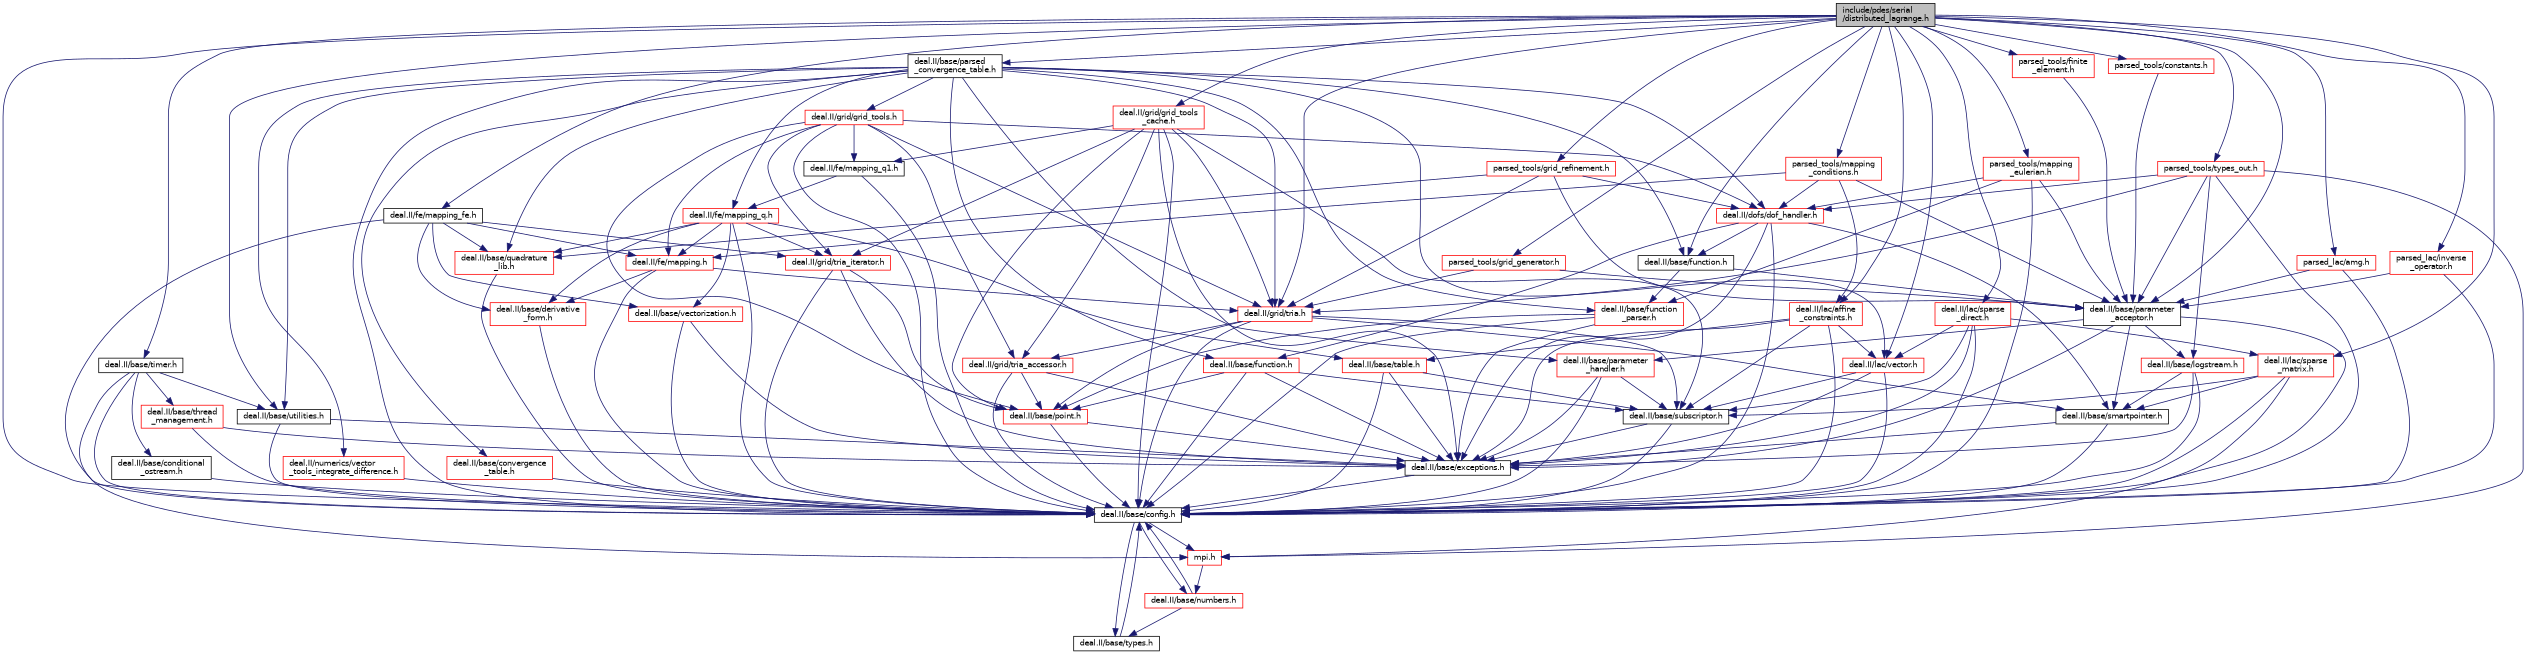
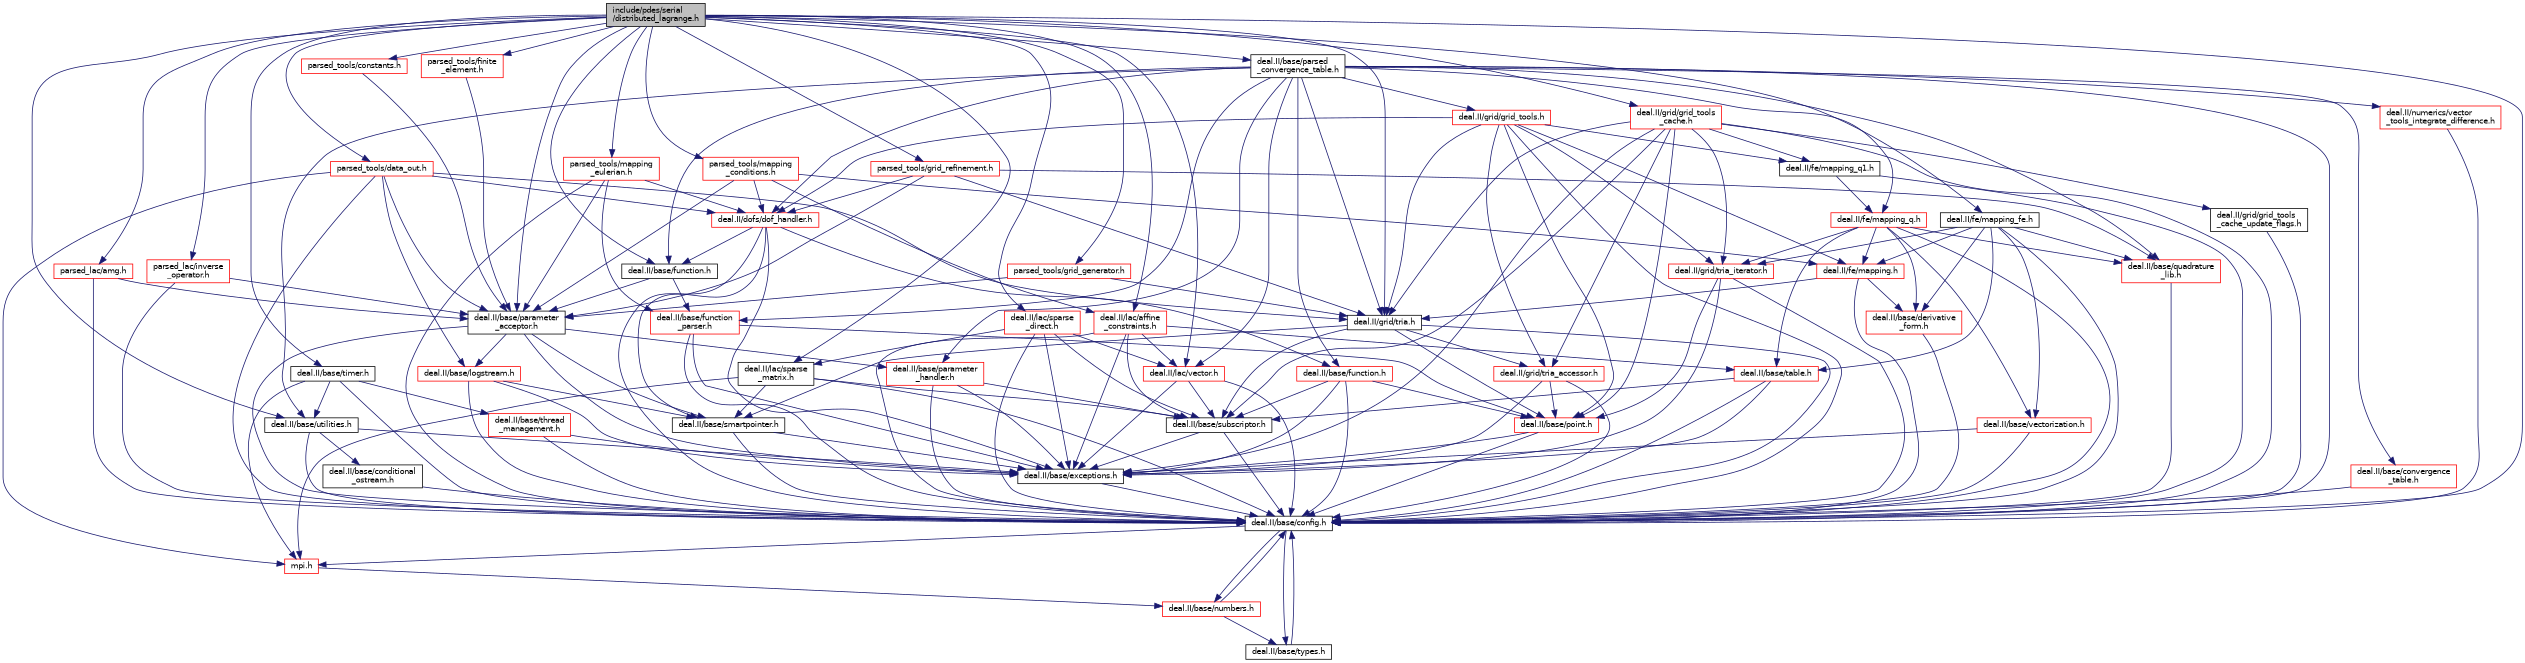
  digraph {
    node [color=red fontname=Helvetica fontsize=10 shape=record]
    edge [color=midnightblue fontname=Helvetica fontsize=10 labelfontname=Helvetica labelfontsize=10 style=solid]
    n1 [color=black fillcolor=grey75 fontcolor=black height=0.2 label="include/pdes/serial\l/distributed_lagrange.h" style=filled width=0.4]
    n2 [color=black height=0.2 label="deal.II/base/config.h" width=0.4]
    n3 [color=black height=0.2 label="deal.II/base/parameter\l_acceptor.h" width=0.4]
    n4 [color=black height=0.2 label="deal.II/base/parsed\l_convergence_table.h" width=0.4]
    n5 [color=black height=0.2 label="deal.II/base/function.h" width=0.4]
    n6 [color=black height=0.2 label="deal.II/base/utilities.h" width=0.4]
-   n7 [height=0.2 label="deal.II/grid/tria.h" width=0.4]
+   n7 [color=black height=0.2 label="deal.II/grid/tria.h" width=0.4]
    n8 [height=0.2 label="deal.II/lac/vector.h" width=0.4]
    n9 [color=black height=0.2 label="deal.II/base/timer.h" width=0.4]
    n10 [color=black height=0.2 label="deal.II/fe/mapping_fe.h" width=0.4]
    n11 [height=0.2 label="deal.II/grid/grid_tools\l_cache.h" width=0.4]
    n12 [height=0.2 label="deal.II/lac/affine\l_constraints.h" width=0.4]
    n13 [height=0.2 label="deal.II/lac/sparse\l_direct.h" width=0.4]
-   n14 [height=0.2 label="deal.II/lac/sparse\l_matrix.h" width=0.4]
+   n14 [color=black height=0.2 label="deal.II/lac/sparse\l_matrix.h" width=0.4]
    n15 [height=0.2 label="parsed_lac/amg.h" width=0.4]
    n16 [height=0.2 label="parsed_lac/inverse\l_operator.h" width=0.4]
    n17 [height=0.2 label="parsed_tools/mapping\l_conditions.h" width=0.4]
    n18 [height=0.2 label="parsed_tools/constants.h" width=0.4]
-   n19 [height=0.2 label="parsed_tools/types_out.h" width=0.4]
+   n19 [height=0.2 label="parsed_tools/data_out.h" width=0.4]
    n20 [height=0.2 label="parsed_tools/finite\l_element.h" width=0.4]
    n21 [height=0.2 label="parsed_tools/grid_generator.h" width=0.4]
    n22 [height=0.2 label="parsed_tools/grid_refinement.h" width=0.4]
    n23 [height=0.2 label="parsed_tools/mapping\l_eulerian.h" width=0.4]
    n24 [height=0.2 label="mpi.h" width=0.4]
    n25 [height=0.2 label="deal.II/base/numbers.h" width=0.4]
    n26 [color=black height=0.2 label="deal.II/base/types.h" width=0.4]
    n27 [color=black height=0.2 label="deal.II/base/exceptions.h" width=0.4]
    n28 [height=0.2 label="deal.II/base/logstream.h" width=0.4]
    n29 [color=black height=0.2 label="deal.II/base/smartpointer.h" width=0.4]
    n30 [height=0.2 label="deal.II/base/parameter\l_handler.h" width=0.4]
    n31 [height=0.2 label="deal.II/base/convergence\l_table.h" width=0.4]
    n32 [height=0.2 label="deal.II/base/function\l_parser.h" width=0.4]
    n33 [height=0.2 label="deal.II/base/function.h" width=0.4]
    n34 [height=0.2 label="deal.II/base/quadrature\l_lib.h" width=0.4]
    n35 [height=0.2 label="deal.II/dofs/dof_handler.h" width=0.4]
    n36 [height=0.2 label="deal.II/fe/mapping_q.h" width=0.4]
    n37 [height=0.2 label="deal.II/grid/grid_tools.h" width=0.4]
    n38 [height=0.2 label="deal.II/numerics/vector\l_tools_integrate_difference.h" width=0.4]
    n39 [color=black height=0.2 label="deal.II/base/subscriptor.h" width=0.4]
    n40 [height=0.2 label="deal.II/base/point.h" width=0.4]
    n41 [height=0.2 label="deal.II/grid/tria_accessor.h" width=0.4]
    n42 [color=black height=0.2 label="deal.II/base/conditional\l_ostream.h" width=0.4]
    n43 [height=0.2 label="deal.II/base/thread\l_management.h" width=0.4]
    n44 [height=0.2 label="deal.II/base/derivative\l_form.h" width=0.4]
    n45 [height=0.2 label="deal.II/base/table.h" width=0.4]
    n46 [height=0.2 label="deal.II/base/vectorization.h" width=0.4]
    n47 [height=0.2 label="deal.II/fe/mapping.h" width=0.4]
    n48 [height=0.2 label="deal.II/grid/tria_iterator.h" width=0.4]
    n49 [color=black height=0.2 label="deal.II/fe/mapping_q1.h" width=0.4]
+   n50 [color=black height=0.2 label="deal.II/grid/grid_tools\l_cache_update_flags.h" width=0.4]
    n1 -> n2
    n1 -> n3
    n1 -> n4
    n1 -> n5
    n1 -> n6
    n1 -> n7
    n1 -> n8
    n1 -> n9
    n1 -> n10
    n1 -> n11
    n1 -> n12
    n1 -> n13
    n1 -> n14
    n1 -> n15
    n1 -> n16
    n1 -> n17
    n1 -> n18
    n1 -> n19
    n1 -> n20
    n1 -> n21
    n1 -> n22
    n1 -> n23
    n2 -> n24
    n2 -> n25
    n2 -> n26
    n3 -> n2
    n3 -> n27
    n3 -> n28
    n3 -> n29
    n3 -> n30
    n4 -> n2
    n4 -> n5
    n4 -> n6
    n4 -> n7
    n4 -> n8
    n4 -> n30
    n4 -> n31
    n4 -> n32
    n4 -> n33
    n4 -> n34
    n4 -> n35
    n4 -> n36
    n4 -> n37
    n4 -> n38
    n5 -> n3
    n5 -> n32
    n6 -> n2
    n6 -> n27
    n7 -> n2
    n7 -> n29
    n7 -> n39
    n7 -> n40
    n7 -> n41
    n8 -> n2
    n8 -> n27
    n8 -> n39
    n9 -> n2
    n9 -> n6
    n9 -> n24
-   n9 -> n42
+   n6 -> n42
    n9 -> n43
    n10 -> n2
    n10 -> n34
    n10 -> n44
+   n10 -> n45
    n10 -> n46
    n10 -> n47
    n10 -> n48
    n11 -> n2
    n11 -> n7
    n11 -> n27
    n11 -> n39
    n11 -> n40
    n11 -> n41
    n11 -> n48
    n11 -> n49
+   n11 -> n50
    n12 -> n2
    n12 -> n8
    n12 -> n27
    n12 -> n39
    n12 -> n45
    n13 -> n2
    n13 -> n8
    n13 -> n14
    n13 -> n27
    n13 -> n39
    n14 -> n2
    n14 -> n24
    n14 -> n29
    n14 -> n39
    n15 -> n2
    n15 -> n3
    n16 -> n2
    n16 -> n3
    n17 -> n3
    n17 -> n12
    n17 -> n35
    n17 -> n47
    n18 -> n3
    n19 -> n2
    n19 -> n3
    n19 -> n7
    n19 -> n24
    n19 -> n28
    n19 -> n35
    n20 -> n3
    n21 -> n3
    n21 -> n7
    n22 -> n3
    n22 -> n7
    n22 -> n34
    n22 -> n35
    n23 -> n2
    n23 -> n3
    n23 -> n32
    n23 -> n35
    n24 -> n25
    n25 -> n2
    n25 -> n26
    n26 -> n2
    n27 -> n2
    n28 -> n2
    n28 -> n27
    n28 -> n29
    n29 -> n2
    n29 -> n27
    n30 -> n2
    n30 -> n27
    n30 -> n39
    n31 -> n2
    n32 -> n2
    n32 -> n27
    n32 -> n40
    n33 -> n2
    n33 -> n27
    n33 -> n39
    n33 -> n40
    n34 -> n2
    n35 -> n2
    n35 -> n5
    n35 -> n27
    n35 -> n29
    n35 -> n33
    n36 -> n2
    n36 -> n34
    n36 -> n44
    n36 -> n45
    n36 -> n46
    n36 -> n47
    n36 -> n48
    n37 -> n2
    n37 -> n7
    n37 -> n35
    n37 -> n40
    n37 -> n41
    n37 -> n47
    n37 -> n48
    n37 -> n49
    n38 -> n2
    n39 -> n2
    n39 -> n27
    n40 -> n2
    n40 -> n27
    n41 -> n2
    n41 -> n27
    n41 -> n40
    n42 -> n2
    n43 -> n2
    n43 -> n27
    n44 -> n2
    n45 -> n2
    n45 -> n27
    n45 -> n39
    n46 -> n2
    n46 -> n27
    n47 -> n2
    n47 -> n7
    n47 -> n44
    n48 -> n2
    n48 -> n27
    n48 -> n40
    n49 -> n2
    n49 -> n36
+   n50 -> n2
  }
